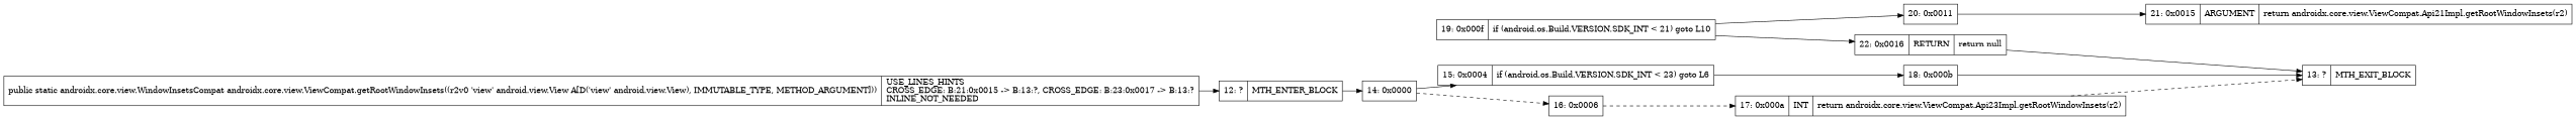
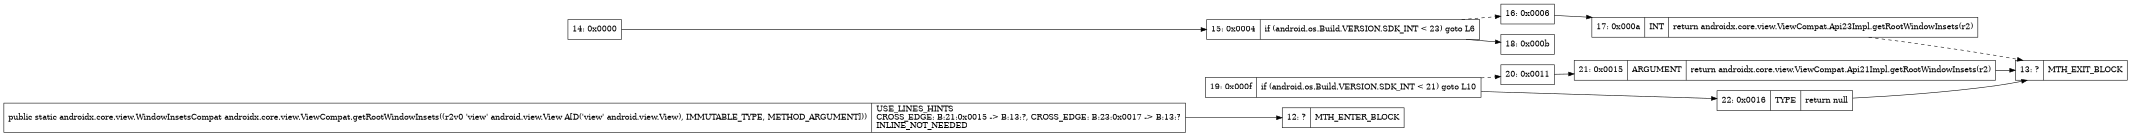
  digraph {
    rankdir=LR
    node [shape=record]
    n1 [label="{12\:\ ?|MTH_ENTER_BLOCK\l}"]
    n2 [label="{14\:\ 0x0000}"]
    n3 [label="{15\:\ 0x0004|if (android.os.Build.VERSION.SDK_INT \< 23) goto L6\l}"]
    n4 [label="{16\:\ 0x0006}"]
    n5 [label="{18\:\ 0x000b}"]
    n6 [label="{17\:\ 0x000a|INT\l|return androidx.core.view.ViewCompat.Api23Impl.getRootWindowInsets(r2)\l}"]
    n7 [label="{13\:\ ?|MTH_EXIT_BLOCK\l}"]
    n8 [label="{19\:\ 0x000f|if (android.os.Build.VERSION.SDK_INT \< 21) goto L10\l}"]
    n9 [label="{20\:\ 0x0011}"]
-   n10 [label="{22\:\ 0x0016|RETURN\l|return null\l}"]
+   n10 [label="{22\:\ 0x0016|TYPE\l|return null\l}"]
    n11 [label="{21\:\ 0x0015|ARGUMENT\l|return androidx.core.view.ViewCompat.Api21Impl.getRootWindowInsets(r2)\l}"]
    n12 [label="{public static androidx.core.view.WindowInsetsCompat androidx.core.view.ViewCompat.getRootWindowInsets((r2v0 'view' android.view.View A[D('view' android.view.View), IMMUTABLE_TYPE, METHOD_ARGUMENT]))  | USE_LINES_HINTS\lCROSS_EDGE: B:21:0x0015 \-\> B:13:?, CROSS_EDGE: B:23:0x0017 \-\> B:13:?\lINLINE_NOT_NEEDED\l}"]
-   n1 -> n2
    n2 -> n3
-   n2 -> n4 [style=dashed]
+   n3 -> n4 [style=dashed]
    n3 -> n5
-   n4 -> n6 [style=dashed]
+   n4 -> n6
    n6 -> n7 [style=dashed]
-   n8 -> n9 [style=solid]
+   n8 -> n9 [style=dashed]
    n8 -> n10
    n9 -> n11
    n10 -> n7
-   n5 -> n7
+   n11 -> n7
    n12 -> n1
  }
